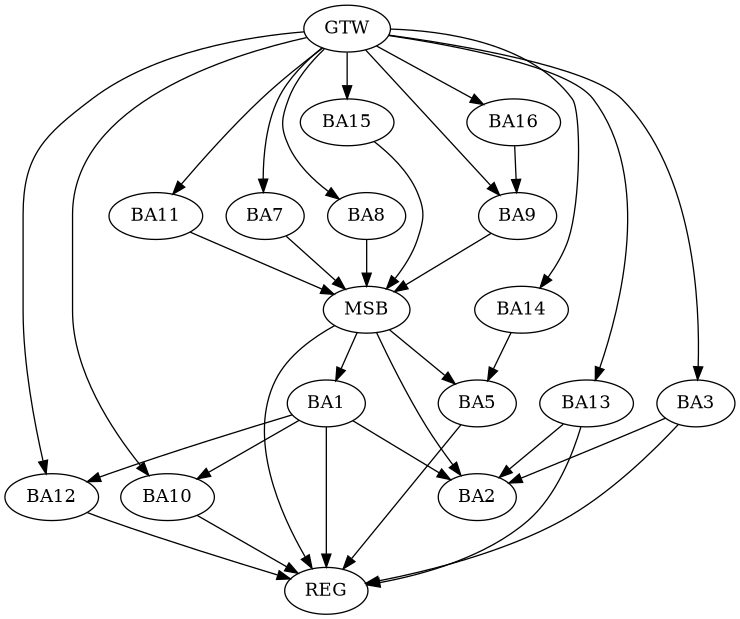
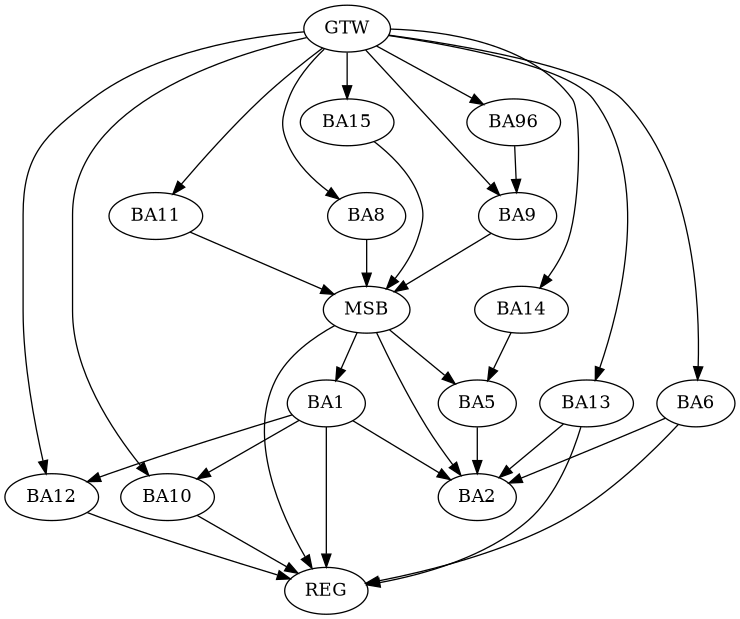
  strict digraph {
    n1 [label=BA1]
    n2 [label=BA2]
    n3 [label=BA10]
    n4 [label=BA12]
    n5 [label=REG]
    n6 [label=BA5]
-   n7 [label=BA3]
-   n8 [label=BA7]
+   n7 [label=BA6]
    n9 [label=MSB]
    n10 [label=BA8]
    n11 [label=BA9]
    n12 [label=BA11]
    n13 [label=BA13]
    n14 [label=BA14]
    n15 [label=BA15]
-   n16 [label=BA16]
+   n16 [label=BA96]
    n17 [label=GTW]
    n1 -> n2
    n1 -> n3
    n1 -> n4
    n1 -> n5
    n3 -> n5
    n4 -> n5
-   n6 -> n5
+   n6 -> n2
    n7 -> n2
    n7 -> n5
-   n8 -> n9
    n9 -> n1
    n9 -> n2
    n9 -> n5
    n9 -> n6
    n10 -> n9
    n11 -> n9
    n12 -> n9
    n13 -> n2
    n13 -> n5
    n14 -> n6
    n15 -> n9
    n16 -> n11
    n17 -> n3
    n17 -> n4
    n17 -> n7
-   n17 -> n8
    n17 -> n10
    n17 -> n11
    n17 -> n12
    n17 -> n13
    n17 -> n14
    n17 -> n15
    n17 -> n16
  }
